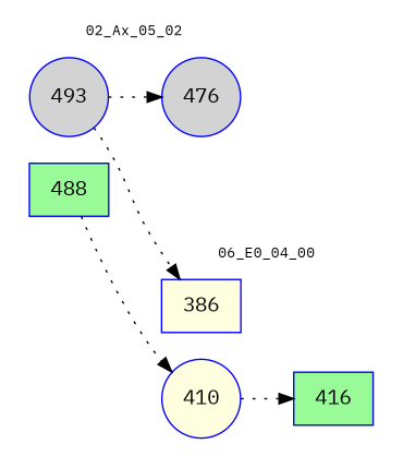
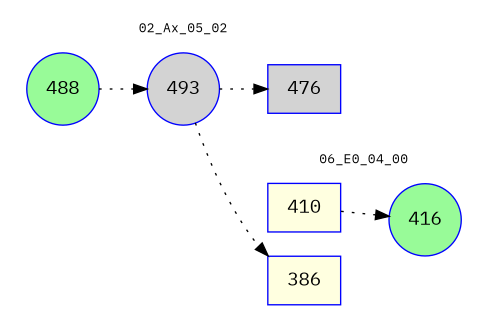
  digraph {
    fontname="IBM Plex Mono"
    rankdir=LR
    node [color=blue fillcolor=palegreen fontname="IBM Plex Mono" shape=circle style=filled]
    edge [color=black fontname="IBM Plex Mono" style=dotted]
-   n1 [label=488 shape=box]
+   n1 [label=488]
    n2 [fillcolor=lightgrey label=493]
-   n3 [fillcolor=lightgrey label=476]
-   n4 [fillcolor=lightyellow label=410]
-   n5 [label=416 shape=box]
+   n3 [fillcolor=lightgrey label=476 shape=box]
+   n4 [fillcolor=lightyellow label=410 shape=box]
+   n5 [label=416]
    n6 [fillcolor=lightyellow label=386 shape=box]
    subgraph cluster_1 {
      color=white
      fontsize=10
      label="02_Ax_05_02"
      n1
      n2
      n3
    }
    subgraph cluster_2 {
      color=white
      fontsize=10
      label="06_E0_04_00"
      n4
      n5
      n6
    }
-   n1 -> n4
+   n1 -> n2
    n2 -> n3
    n2 -> n6
    n4 -> n5
  }
